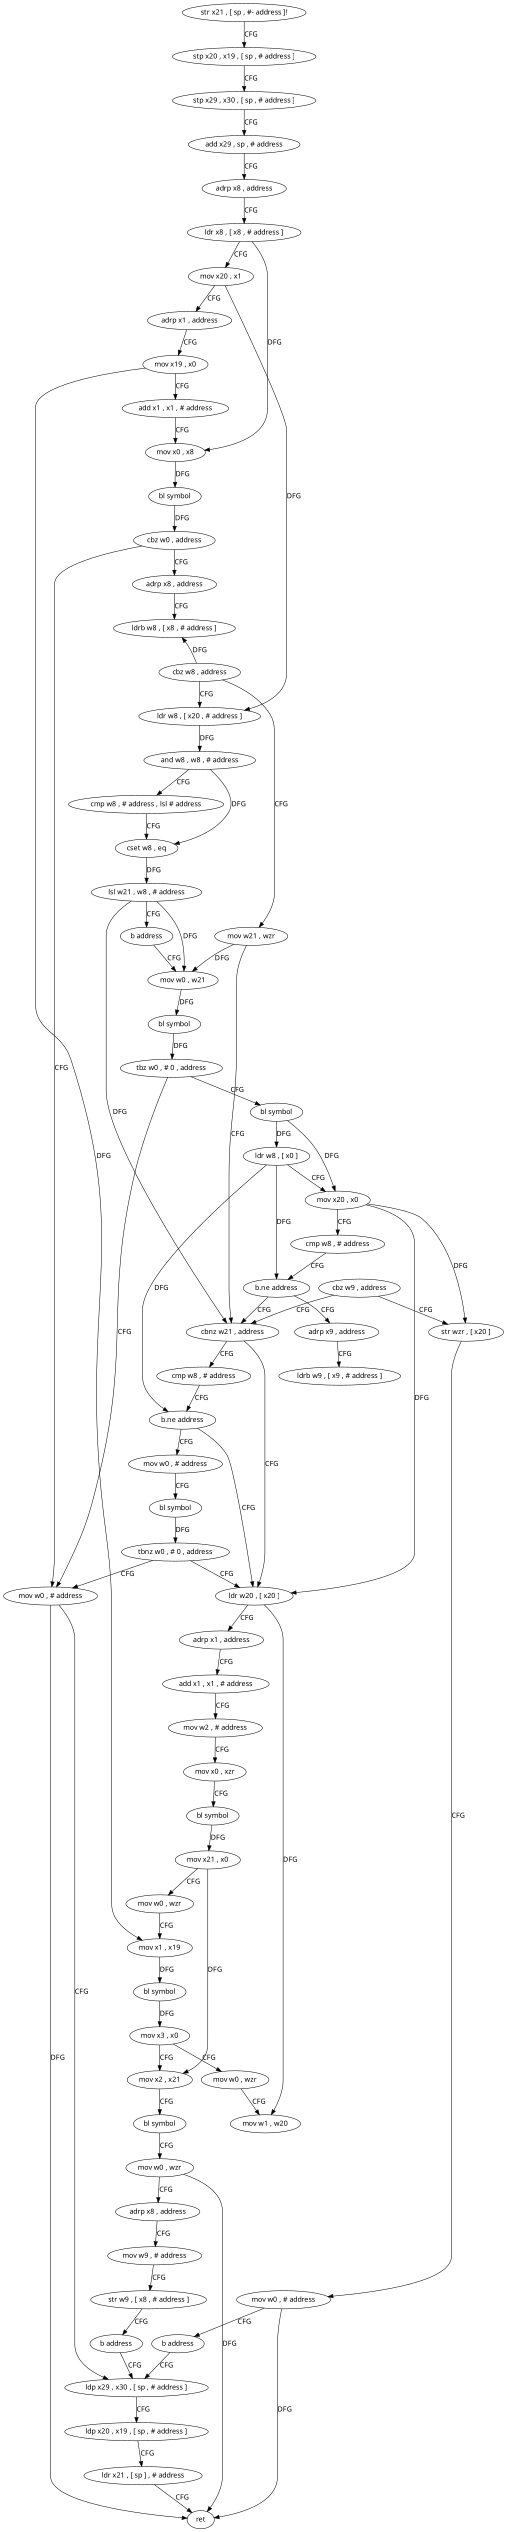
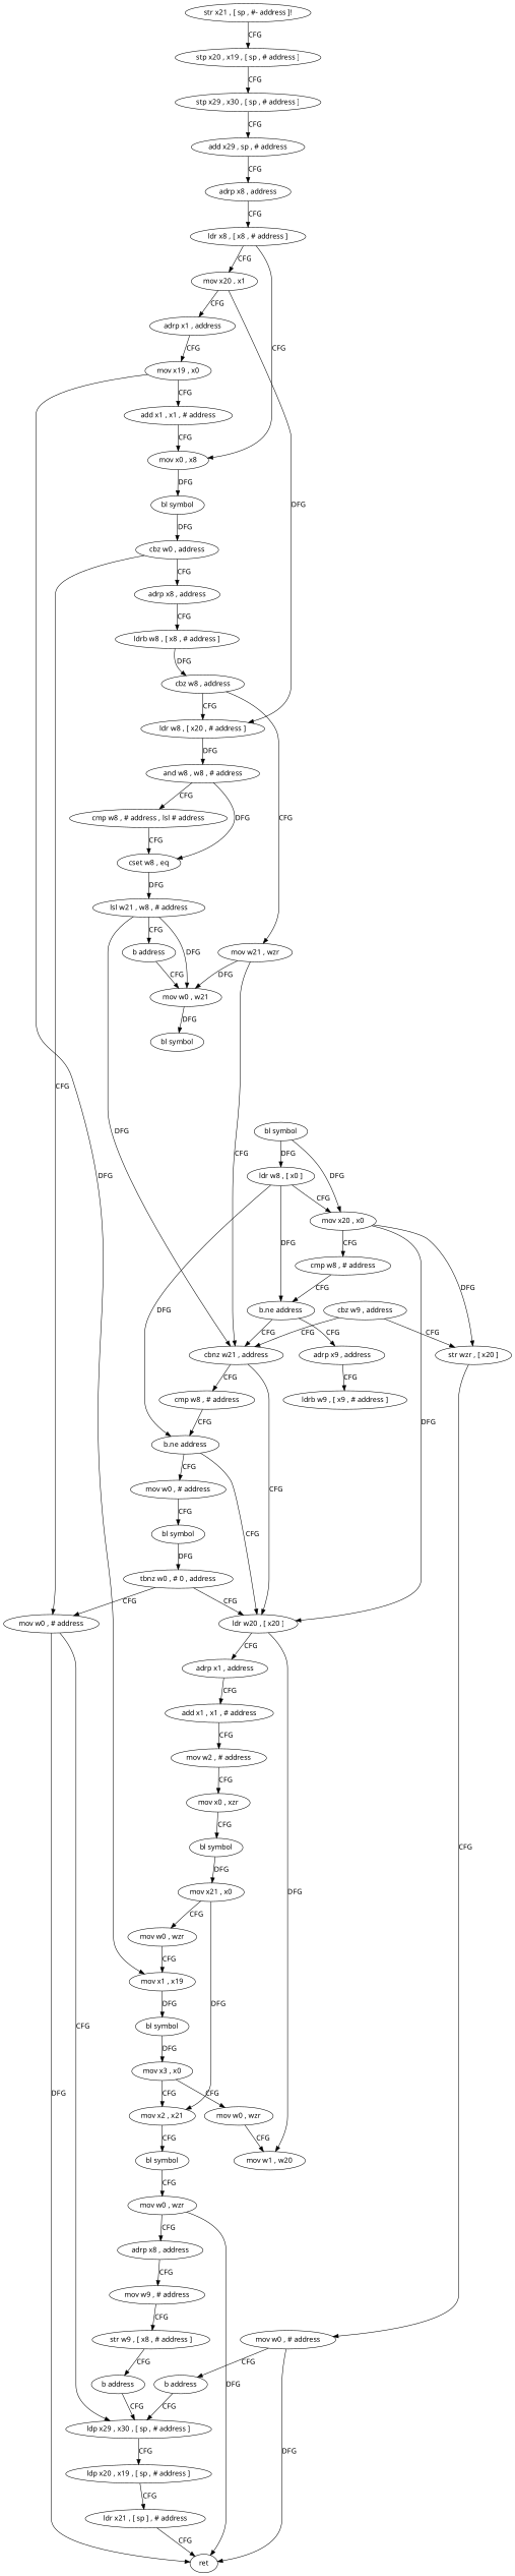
  digraph {
    fontname="Noto Sans"
    node [fontname="Noto Sans"]
    edge [fontname="Noto Sans"]
    n1 [label="str x21 , [ sp , #- address ]!"]
    n2 [label="stp x20 , x19 , [ sp , # address ]"]
    n3 [label="stp x29 , x30 , [ sp , # address ]"]
    n4 [label="add x29 , sp , # address"]
    n5 [label="adrp x8 , address"]
    n6 [label="ldr x8 , [ x8 , # address ]"]
    n7 [label="mov x20 , x1"]
    n8 [label="mov x0 , x8"]
    n9 [label="adrp x1 , address"]
    n10 [label="ldr w8 , [ x20 , # address ]"]
    n11 [label="bl symbol"]
    n12 [label="mov x19 , x0"]
    n13 [label="and w8 , w8 , # address"]
    n14 [label="add x1 , x1 , # address"]
    n15 [label="mov x1 , x19"]
    n16 [label="bl symbol"]
    n17 [label="cbz w0 , address"]
    n18 [label="mov w0 , # address"]
    n19 [label="adrp x8 , address"]
    n20 [label="ldp x29 , x30 , [ sp , # address ]"]
    n21 [label=ret]
    n22 [label="ldrb w8 , [ x8 , # address ]"]
    n23 [label="ldp x20 , x19 , [ sp , # address ]"]
    n24 [label="cbz w8 , address"]
    n25 [label="ldr x21 , [ sp ] , # address"]
    n26 [label="mov w21 , wzr"]
    n27 [label="mov w0 , w21"]
    n28 [label="cbnz w21 , address"]
    n29 [label="bl symbol"]
    n30 [label="ldr w20 , [ x20 ]"]
    n31 [label="cmp w8 , # address"]
    n32 [label="cmp w8 , # address , lsl # address"]
    n33 [label="cset w8 , eq"]
-   n34 [label="tbz w0 , # 0 , address"]
    n35 [label="lsl w21 , w8 , # address"]
    n36 [label="b address"]
    n37 [label="bl symbol"]
    n38 [label="ldr w8 , [ x0 ]"]
    n39 [label="mov x20 , x0"]
    n40 [label="b.ne address"]
    n41 [label="b.ne address"]
    n42 [label="cmp w8 , # address"]
    n43 [label="str wzr , [ x20 ]"]
    n44 [label="adrp x9 , address"]
    n45 [label="mov w0 , # address"]
    n46 [label="adrp x1 , address"]
    n47 [label="mov w1 , w20"]
    n48 [label="mov w0 , # address"]
    n49 [label="ldrb w9 , [ x9 , # address ]"]
    n50 [label="add x1 , x1 , # address"]
    n51 [label="cbz w9 , address"]
    n52 [label="b address"]
    n53 [label="mov w2 , # address"]
    n54 [label="mov x0 , xzr"]
    n55 [label="bl symbol"]
    n56 [label="mov x21 , x0"]
    n57 [label="mov w0 , wzr"]
    n58 [label="mov x2 , x21"]
    n59 [label="bl symbol"]
    n60 [label="mov x3 , x0"]
    n61 [label="mov w0 , wzr"]
    n62 [label="mov w0 , wzr"]
    n63 [label="adrp x8 , address"]
    n64 [label="mov w9 , # address"]
    n65 [label="str w9 , [ x8 , # address ]"]
    n66 [label="b address"]
    n67 [label="bl symbol"]
    n68 [label="tbnz w0 , # 0 , address"]
    n1 -> n2 [label=CFG]
    n2 -> n3 [label=CFG]
    n3 -> n4 [label=CFG]
    n4 -> n5 [label=CFG]
    n5 -> n6 [label=CFG]
    n6 -> n7 [label=CFG]
-   n6 -> n8 [label=DFG]
+   n6 -> n8 [label=CFG]
    n7 -> n9 [label=CFG]
    n7 -> n10 [label=DFG]
    n8 -> n11 [label=DFG]
    n9 -> n12 [label=CFG]
    n10 -> n13 [label=DFG]
    n11 -> n17 [label=DFG]
    n12 -> n14 [label=CFG]
    n12 -> n15 [label=DFG]
    n13 -> n32 [label=CFG]
    n13 -> n33 [label=DFG]
    n14 -> n8 [label=CFG]
    n15 -> n16 [label=DFG]
    n16 -> n60 [label=DFG]
    n17 -> n18 [label=CFG]
    n17 -> n19 [label=CFG]
    n18 -> n20 [label=CFG]
    n18 -> n21 [label=DFG]
    n19 -> n22 [label=CFG]
    n20 -> n23 [label=CFG]
-   n24 -> n22 [label=DFG]
+   n22 -> n24 [label=DFG]
    n23 -> n25 [label=CFG]
    n24 -> n10 [label=CFG]
    n24 -> n26 [label=CFG]
    n25 -> n21 [label=CFG]
    n26 -> n27 [label=DFG]
    n26 -> n28 [label=CFG]
    n27 -> n29 [label=DFG]
    n28 -> n30 [label=CFG]
    n28 -> n31 [label=CFG]
-   n29 -> n34 [label=DFG]
    n30 -> n46 [label=CFG]
    n30 -> n47 [label=DFG]
    n31 -> n41 [label=CFG]
    n32 -> n33 [label=CFG]
    n33 -> n35 [label=DFG]
-   n34 -> n18 [label=CFG]
-   n34 -> n37 [label=CFG]
    n35 -> n27 [label=DFG]
    n35 -> n28 [label=DFG]
    n35 -> n36 [label=CFG]
    n36 -> n27 [label=CFG]
    n37 -> n38 [label=DFG]
    n37 -> n39 [label=DFG]
    n38 -> n39 [label=CFG]
    n38 -> n40 [label=DFG]
    n38 -> n41 [label=DFG]
    n39 -> n30 [label=DFG]
    n39 -> n42 [label=CFG]
    n39 -> n43 [label=DFG]
    n40 -> n28 [label=CFG]
    n40 -> n44 [label=CFG]
    n41 -> n30 [label=CFG]
    n41 -> n45 [label=CFG]
    n42 -> n40 [label=CFG]
    n43 -> n48 [label=CFG]
    n44 -> n49 [label=CFG]
    n45 -> n67 [label=CFG]
    n46 -> n50 [label=CFG]
    n48 -> n21 [label=DFG]
    n48 -> n52 [label=CFG]
    n50 -> n53 [label=CFG]
    n51 -> n28 [label=CFG]
    n51 -> n43 [label=CFG]
    n52 -> n20 [label=CFG]
    n53 -> n54 [label=CFG]
    n54 -> n55 [label=CFG]
    n55 -> n56 [label=DFG]
    n56 -> n57 [label=CFG]
    n56 -> n58 [label=DFG]
    n57 -> n15 [label=CFG]
    n58 -> n59 [label=CFG]
    n59 -> n62 [label=CFG]
    n60 -> n58 [label=CFG]
    n60 -> n61 [label=CFG]
    n61 -> n47 [label=CFG]
    n62 -> n21 [label=DFG]
    n62 -> n63 [label=CFG]
    n63 -> n64 [label=CFG]
    n64 -> n65 [label=CFG]
    n65 -> n66 [label=CFG]
    n66 -> n20 [label=CFG]
    n67 -> n68 [label=DFG]
    n68 -> n18 [label=CFG]
    n68 -> n30 [label=CFG]
  }
